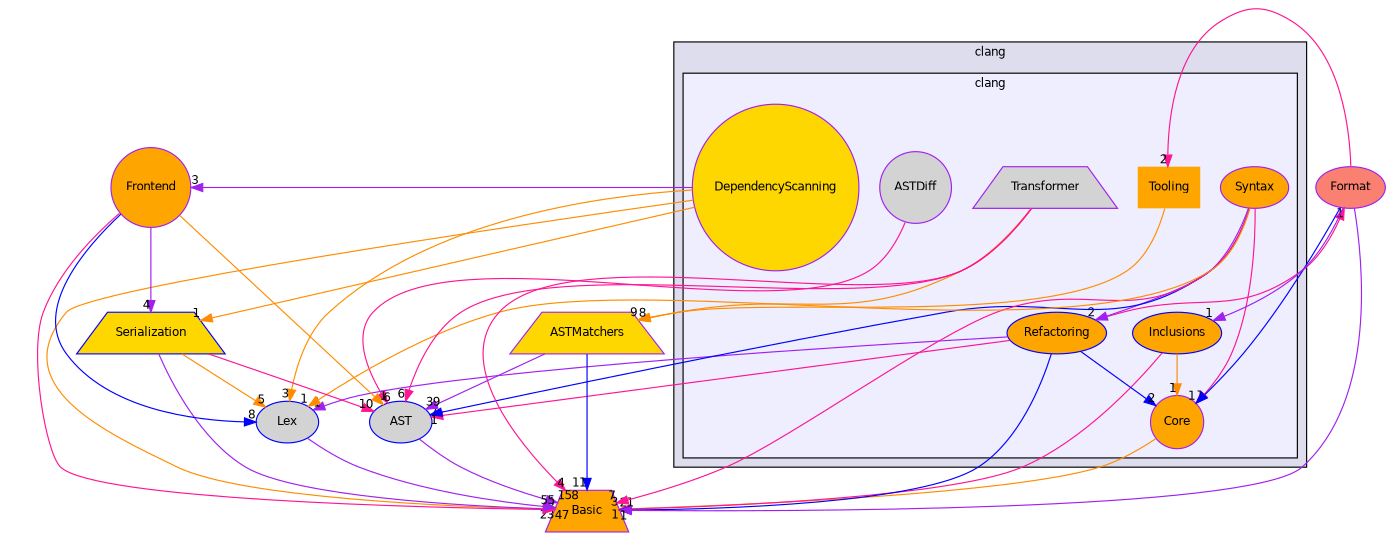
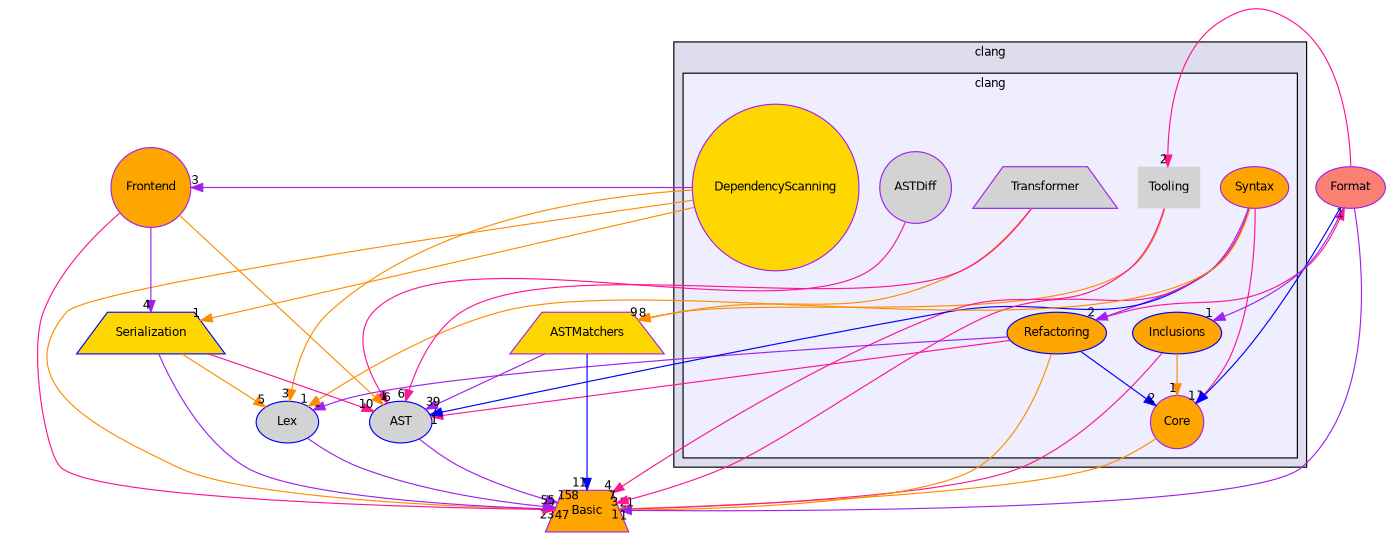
  digraph {
    compound=true
    node [color=purple fillcolor=orange fontname=Helvetica fontsize=10 shape=ellipse style=filled]
    edge [color=darkorange headlabel=1 labeldistance=1.5 labelfontname=Helvetica labelfontsize=10]
-   n1 [color=blue label=Tooling shape=plaintext]
+   n1 [color=blue fillcolor=lightgrey label=Tooling shape=plaintext]
    n2 [fillcolor=lightgrey label=ASTDiff shape=circle]
    n3 [label=Core shape=circle]
    n4 [fillcolor=gold label=DependencyScanning shape=circle]
    n5 [color=blue label=Inclusions]
    n6 [color=blue label=Refactoring]
    n7 [label=Syntax]
    n8 [fillcolor=lightgrey label=Transformer shape=trapezium]
    n9 [fillcolor=gold label=ASTMatchers shape=trapezium]
    n10 [color=blue fillcolor=lightgrey label=AST]
    n11 [label=Basic shape=trapezium]
    n12 [color=blue fillcolor=gold label=Serialization shape=trapezium]
    n13 [label=Frontend shape=circle]
    n14 [color=blue fillcolor=lightgrey label=Lex]
    n15 [fillcolor=salmon label=Format]
    subgraph cluster_1 {
      bgcolor="#ddddee"
      fontname=Helvetica
      fontsize=10
      label=clang
      pencolor=black
      subgraph cluster_2 {
        bgcolor="#eeeeff"
        fontname=Helvetica
        fontsize=10
        label=clang
        pencolor=black
        n1
        n2
        n3
        n4
        n5
        n6
        n7
        n8
      }
    }
    n1 -> n9 [headlabel=9]
    n2 -> n10 [color=deeppink]
    n3 -> n11 [headlabel=3]
    n4 -> n11 [headlabel=6]
    n4 -> n12
    n4 -> n13 [color=purple headlabel=3]
    n4 -> n14 [headlabel=3]
    n5 -> n3
    n5 -> n11 [color=deeppink]
    n6 -> n3 [color=blue headlabel=2]
    n6 -> n10 [color=deeppink headlabel=7]
-   n6 -> n11 [color=blue headlabel=21]
+   n6 -> n11 [headlabel=21]
    n6 -> n14 [color=purple]
    n6 -> n15 [color=deeppink]
    n7 -> n3 [color=deeppink]
    n7 -> n6 [color=purple headlabel=2]
    n7 -> n10 [color=blue]
    n7 -> n11 [color=deeppink headlabel=7]
    n7 -> n14
    n8 -> n9 [headlabel=8]
    n8 -> n10 [color=deeppink headlabel=6]
-   n8 -> n11 [color=deeppink headlabel=4]
+   n1 -> n11 [color=deeppink headlabel=4]
    n9 -> n10 [color=purple headlabel=39]
    n9 -> n11 [color=blue headlabel=11]
    n10 -> n11 [color=purple headlabel=158]
    n12 -> n10 [color=deeppink headlabel=10]
    n12 -> n11 [color=purple headlabel=23]
    n12 -> n14 [headlabel=5]
    n13 -> n10 [headlabel=6]
    n13 -> n11 [color=deeppink headlabel=47]
    n13 -> n12 [color=purple headlabel=4]
-   n13 -> n14 [color=blue headlabel=8]
    n14 -> n11 [color=purple headlabel=55]
    n15 -> n1 [color=deeppink headlabel=2]
    n15 -> n3 [color=blue]
    n15 -> n5 [color=purple]
    n15 -> n11 [color=purple]
  }
